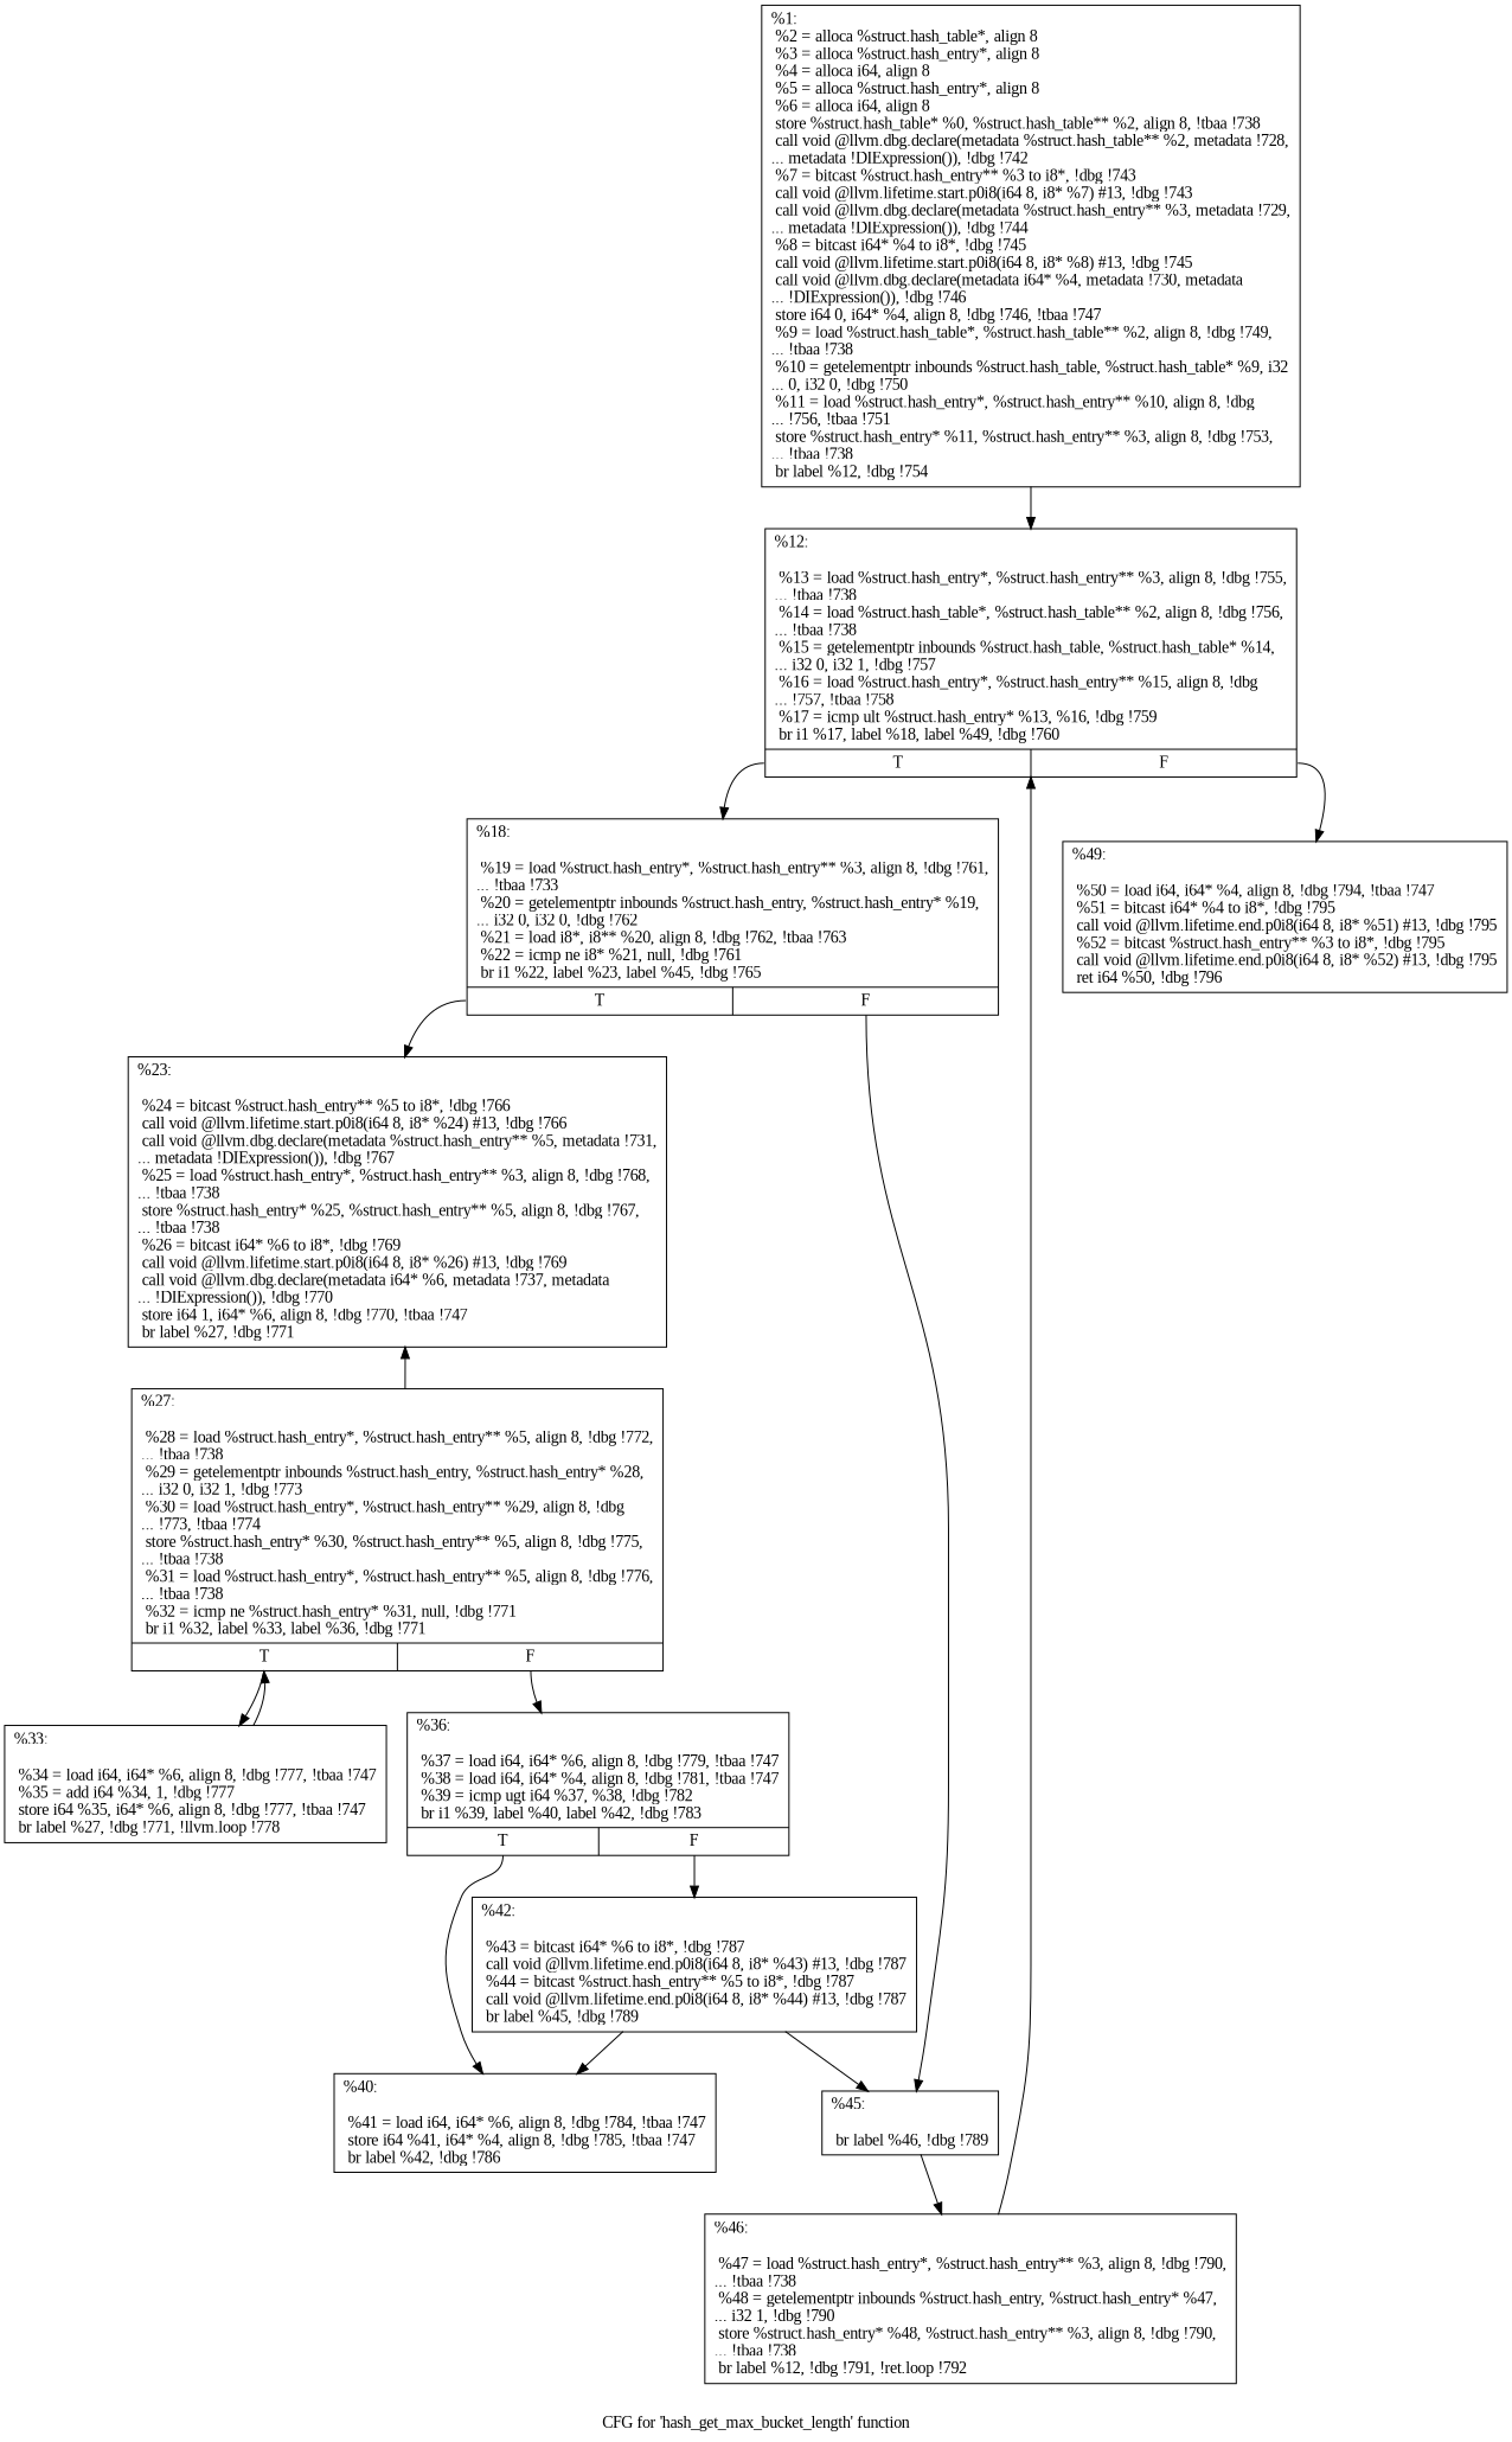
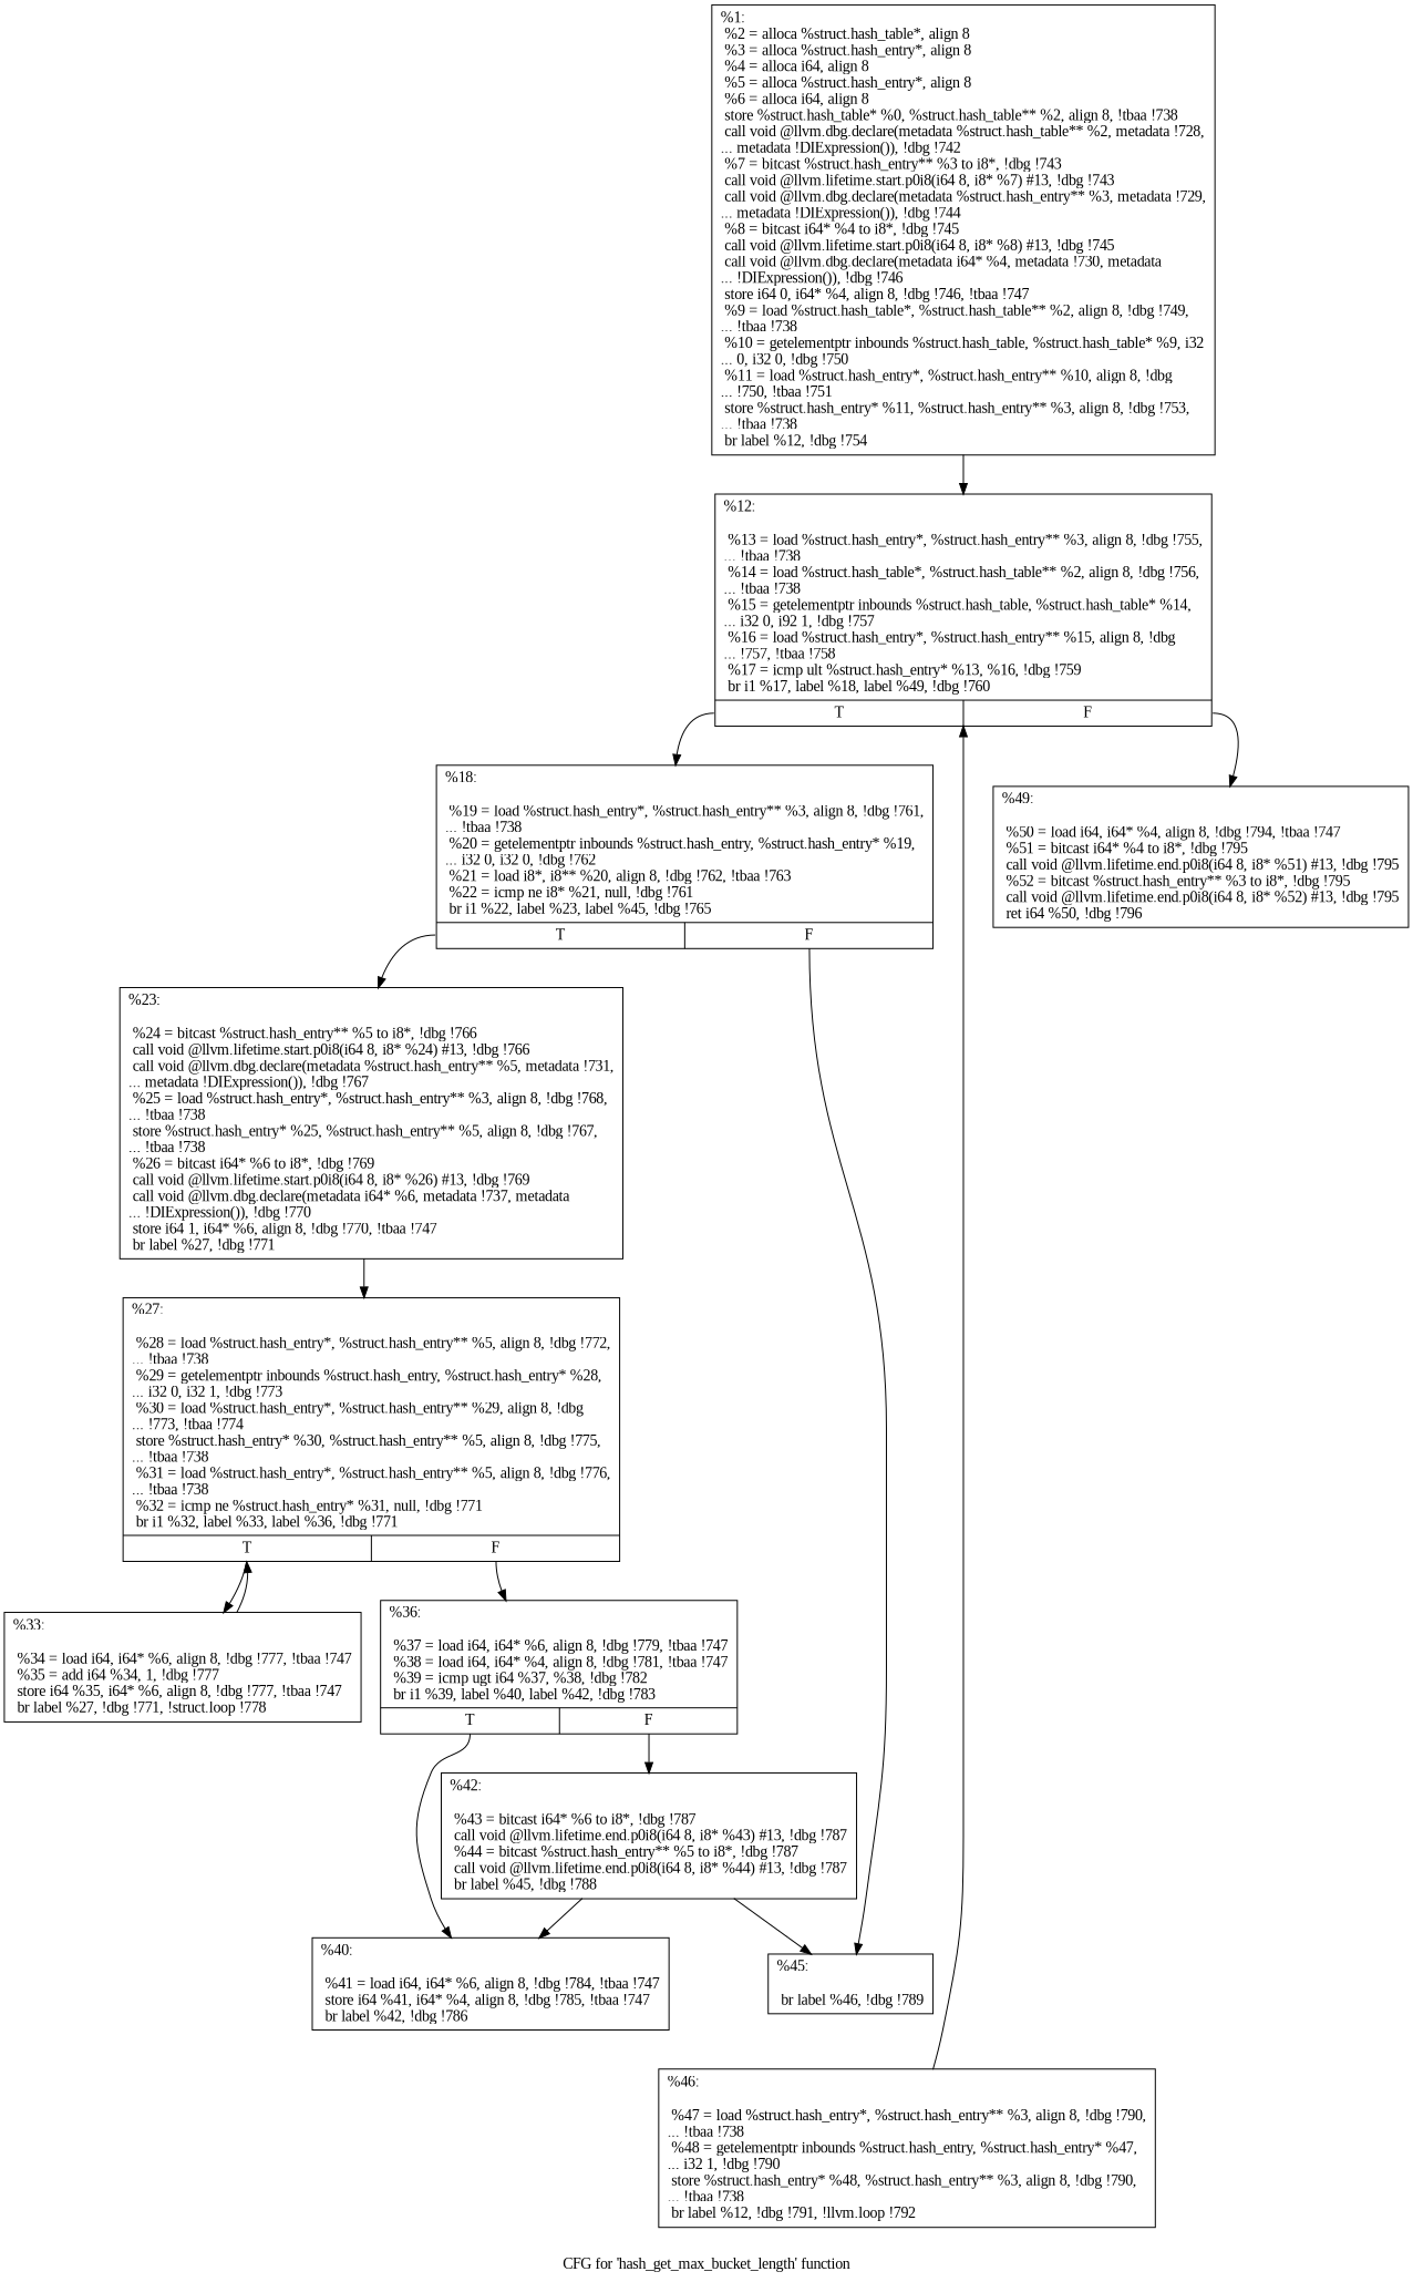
  digraph {
    fontname="Liberation Serif"
    label="CFG for 'hash_get_max_bucket_length' function"
    node [fontname="Liberation Serif" shape=record]
    edge [fontname="Liberation Serif"]
-   n1 [label="{%1:\l  %2 = alloca %struct.hash_table*, align 8\l  %3 = alloca %struct.hash_entry*, align 8\l  %4 = alloca i64, align 8\l  %5 = alloca %struct.hash_entry*, align 8\l  %6 = alloca i64, align 8\l  store %struct.hash_table* %0, %struct.hash_table** %2, align 8, !tbaa !738\l  call void @llvm.dbg.declare(metadata %struct.hash_table** %2, metadata !728,\l... metadata !DIExpression()), !dbg !742\l  %7 = bitcast %struct.hash_entry** %3 to i8*, !dbg !743\l  call void @llvm.lifetime.start.p0i8(i64 8, i8* %7) #13, !dbg !743\l  call void @llvm.dbg.declare(metadata %struct.hash_entry** %3, metadata !729,\l... metadata !DIExpression()), !dbg !744\l  %8 = bitcast i64* %4 to i8*, !dbg !745\l  call void @llvm.lifetime.start.p0i8(i64 8, i8* %8) #13, !dbg !745\l  call void @llvm.dbg.declare(metadata i64* %4, metadata !730, metadata\l... !DIExpression()), !dbg !746\l  store i64 0, i64* %4, align 8, !dbg !746, !tbaa !747\l  %9 = load %struct.hash_table*, %struct.hash_table** %2, align 8, !dbg !749,\l... !tbaa !738\l  %10 = getelementptr inbounds %struct.hash_table, %struct.hash_table* %9, i32\l... 0, i32 0, !dbg !750\l  %11 = load %struct.hash_entry*, %struct.hash_entry** %10, align 8, !dbg\l... !756, !tbaa !751\l  store %struct.hash_entry* %11, %struct.hash_entry** %3, align 8, !dbg !753,\l... !tbaa !738\l  br label %12, !dbg !754\l}"]
-   n2 [label="{%12:\l\l  %13 = load %struct.hash_entry*, %struct.hash_entry** %3, align 8, !dbg !755,\l... !tbaa !738\l  %14 = load %struct.hash_table*, %struct.hash_table** %2, align 8, !dbg !756,\l... !tbaa !738\l  %15 = getelementptr inbounds %struct.hash_table, %struct.hash_table* %14,\l... i32 0, i32 1, !dbg !757\l  %16 = load %struct.hash_entry*, %struct.hash_entry** %15, align 8, !dbg\l... !757, !tbaa !758\l  %17 = icmp ult %struct.hash_entry* %13, %16, !dbg !759\l  br i1 %17, label %18, label %49, !dbg !760\l|{<s0>T|<s1>F}}"]
-   n3 [label="{%18:\l\l  %19 = load %struct.hash_entry*, %struct.hash_entry** %3, align 8, !dbg !761,\l... !tbaa !733\l  %20 = getelementptr inbounds %struct.hash_entry, %struct.hash_entry* %19,\l... i32 0, i32 0, !dbg !762\l  %21 = load i8*, i8** %20, align 8, !dbg !762, !tbaa !763\l  %22 = icmp ne i8* %21, null, !dbg !761\l  br i1 %22, label %23, label %45, !dbg !765\l|{<s0>T|<s1>F}}"]
+   n1 [label="{%1:\l  %2 = alloca %struct.hash_table*, align 8\l  %3 = alloca %struct.hash_entry*, align 8\l  %4 = alloca i64, align 8\l  %5 = alloca %struct.hash_entry*, align 8\l  %6 = alloca i64, align 8\l  store %struct.hash_table* %0, %struct.hash_table** %2, align 8, !tbaa !738\l  call void @llvm.dbg.declare(metadata %struct.hash_table** %2, metadata !728,\l... metadata !DIExpression()), !dbg !742\l  %7 = bitcast %struct.hash_entry** %3 to i8*, !dbg !743\l  call void @llvm.lifetime.start.p0i8(i64 8, i8* %7) #13, !dbg !743\l  call void @llvm.dbg.declare(metadata %struct.hash_entry** %3, metadata !729,\l... metadata !DIExpression()), !dbg !744\l  %8 = bitcast i64* %4 to i8*, !dbg !745\l  call void @llvm.lifetime.start.p0i8(i64 8, i8* %8) #13, !dbg !745\l  call void @llvm.dbg.declare(metadata i64* %4, metadata !730, metadata\l... !DIExpression()), !dbg !746\l  store i64 0, i64* %4, align 8, !dbg !746, !tbaa !747\l  %9 = load %struct.hash_table*, %struct.hash_table** %2, align 8, !dbg !749,\l... !tbaa !738\l  %10 = getelementptr inbounds %struct.hash_table, %struct.hash_table* %9, i32\l... 0, i32 0, !dbg !750\l  %11 = load %struct.hash_entry*, %struct.hash_entry** %10, align 8, !dbg\l... !750, !tbaa !751\l  store %struct.hash_entry* %11, %struct.hash_entry** %3, align 8, !dbg !753,\l... !tbaa !738\l  br label %12, !dbg !754\l}"]
+   n2 [label="{%12:\l\l  %13 = load %struct.hash_entry*, %struct.hash_entry** %3, align 8, !dbg !755,\l... !tbaa !738\l  %14 = load %struct.hash_table*, %struct.hash_table** %2, align 8, !dbg !756,\l... !tbaa !738\l  %15 = getelementptr inbounds %struct.hash_table, %struct.hash_table* %14,\l... i32 0, i92 1, !dbg !757\l  %16 = load %struct.hash_entry*, %struct.hash_entry** %15, align 8, !dbg\l... !757, !tbaa !758\l  %17 = icmp ult %struct.hash_entry* %13, %16, !dbg !759\l  br i1 %17, label %18, label %49, !dbg !760\l|{<s0>T|<s1>F}}"]
+   n3 [label="{%18:\l\l  %19 = load %struct.hash_entry*, %struct.hash_entry** %3, align 8, !dbg !761,\l... !tbaa !738\l  %20 = getelementptr inbounds %struct.hash_entry, %struct.hash_entry* %19,\l... i32 0, i32 0, !dbg !762\l  %21 = load i8*, i8** %20, align 8, !dbg !762, !tbaa !763\l  %22 = icmp ne i8* %21, null, !dbg !761\l  br i1 %22, label %23, label %45, !dbg !765\l|{<s0>T|<s1>F}}"]
    n4 [label="{%49:\l\l  %50 = load i64, i64* %4, align 8, !dbg !794, !tbaa !747\l  %51 = bitcast i64* %4 to i8*, !dbg !795\l  call void @llvm.lifetime.end.p0i8(i64 8, i8* %51) #13, !dbg !795\l  %52 = bitcast %struct.hash_entry** %3 to i8*, !dbg !795\l  call void @llvm.lifetime.end.p0i8(i64 8, i8* %52) #13, !dbg !795\l  ret i64 %50, !dbg !796\l}"]
    n5 [label="{%23:\l\l  %24 = bitcast %struct.hash_entry** %5 to i8*, !dbg !766\l  call void @llvm.lifetime.start.p0i8(i64 8, i8* %24) #13, !dbg !766\l  call void @llvm.dbg.declare(metadata %struct.hash_entry** %5, metadata !731,\l... metadata !DIExpression()), !dbg !767\l  %25 = load %struct.hash_entry*, %struct.hash_entry** %3, align 8, !dbg !768,\l... !tbaa !738\l  store %struct.hash_entry* %25, %struct.hash_entry** %5, align 8, !dbg !767,\l... !tbaa !738\l  %26 = bitcast i64* %6 to i8*, !dbg !769\l  call void @llvm.lifetime.start.p0i8(i64 8, i8* %26) #13, !dbg !769\l  call void @llvm.dbg.declare(metadata i64* %6, metadata !737, metadata\l... !DIExpression()), !dbg !770\l  store i64 1, i64* %6, align 8, !dbg !770, !tbaa !747\l  br label %27, !dbg !771\l}"]
    n6 [label="{%45:\l\l  br label %46, !dbg !789\l}"]
    n7 [label="{%27:\l\l  %28 = load %struct.hash_entry*, %struct.hash_entry** %5, align 8, !dbg !772,\l... !tbaa !738\l  %29 = getelementptr inbounds %struct.hash_entry, %struct.hash_entry* %28,\l... i32 0, i32 1, !dbg !773\l  %30 = load %struct.hash_entry*, %struct.hash_entry** %29, align 8, !dbg\l... !773, !tbaa !774\l  store %struct.hash_entry* %30, %struct.hash_entry** %5, align 8, !dbg !775,\l... !tbaa !738\l  %31 = load %struct.hash_entry*, %struct.hash_entry** %5, align 8, !dbg !776,\l... !tbaa !738\l  %32 = icmp ne %struct.hash_entry* %31, null, !dbg !771\l  br i1 %32, label %33, label %36, !dbg !771\l|{<s0>T|<s1>F}}"]
-   n8 [label="{%46:\l\l  %47 = load %struct.hash_entry*, %struct.hash_entry** %3, align 8, !dbg !790,\l... !tbaa !738\l  %48 = getelementptr inbounds %struct.hash_entry, %struct.hash_entry* %47,\l... i32 1, !dbg !790\l  store %struct.hash_entry* %48, %struct.hash_entry** %3, align 8, !dbg !790,\l... !tbaa !738\l  br label %12, !dbg !791, !ret.loop !792\l}"]
-   n9 [label="{%33:\l\l  %34 = load i64, i64* %6, align 8, !dbg !777, !tbaa !747\l  %35 = add i64 %34, 1, !dbg !777\l  store i64 %35, i64* %6, align 8, !dbg !777, !tbaa !747\l  br label %27, !dbg !771, !llvm.loop !778\l}"]
+   n8 [label="{%46:\l\l  %47 = load %struct.hash_entry*, %struct.hash_entry** %3, align 8, !dbg !790,\l... !tbaa !738\l  %48 = getelementptr inbounds %struct.hash_entry, %struct.hash_entry* %47,\l... i32 1, !dbg !790\l  store %struct.hash_entry* %48, %struct.hash_entry** %3, align 8, !dbg !790,\l... !tbaa !738\l  br label %12, !dbg !791, !llvm.loop !792\l}"]
+   n9 [label="{%33:\l\l  %34 = load i64, i64* %6, align 8, !dbg !777, !tbaa !747\l  %35 = add i64 %34, 1, !dbg !777\l  store i64 %35, i64* %6, align 8, !dbg !777, !tbaa !747\l  br label %27, !dbg !771, !struct.loop !778\l}"]
    n10 [label="{%36:\l\l  %37 = load i64, i64* %6, align 8, !dbg !779, !tbaa !747\l  %38 = load i64, i64* %4, align 8, !dbg !781, !tbaa !747\l  %39 = icmp ugt i64 %37, %38, !dbg !782\l  br i1 %39, label %40, label %42, !dbg !783\l|{<s0>T|<s1>F}}"]
    n11 [label="{%40:\l\l  %41 = load i64, i64* %6, align 8, !dbg !784, !tbaa !747\l  store i64 %41, i64* %4, align 8, !dbg !785, !tbaa !747\l  br label %42, !dbg !786\l}"]
-   n12 [label="{%42:\l\l  %43 = bitcast i64* %6 to i8*, !dbg !787\l  call void @llvm.lifetime.end.p0i8(i64 8, i8* %43) #13, !dbg !787\l  %44 = bitcast %struct.hash_entry** %5 to i8*, !dbg !787\l  call void @llvm.lifetime.end.p0i8(i64 8, i8* %44) #13, !dbg !787\l  br label %45, !dbg !789\l}"]
+   n12 [label="{%42:\l\l  %43 = bitcast i64* %6 to i8*, !dbg !787\l  call void @llvm.lifetime.end.p0i8(i64 8, i8* %43) #13, !dbg !787\l  %44 = bitcast %struct.hash_entry** %5 to i8*, !dbg !787\l  call void @llvm.lifetime.end.p0i8(i64 8, i8* %44) #13, !dbg !787\l  br label %45, !dbg !788\l}"]
    n1 -> n2
    n2 -> n3 [tailport=s0]
    n2 -> n4 [tailport=s1]
    n3 -> n5 [tailport=s0]
    n3 -> n6 [tailport=s1]
-   n7 -> n5
-   n6 -> n8
+   n5 -> n7
    n7 -> n9 [tailport=s0]
    n7 -> n10 [tailport=s1]
    n8 -> n2
    n9 -> n7
    n10 -> n11 [tailport=s0]
    n10 -> n12 [tailport=s1]
    n12 -> n6
    n12 -> n11
  }
